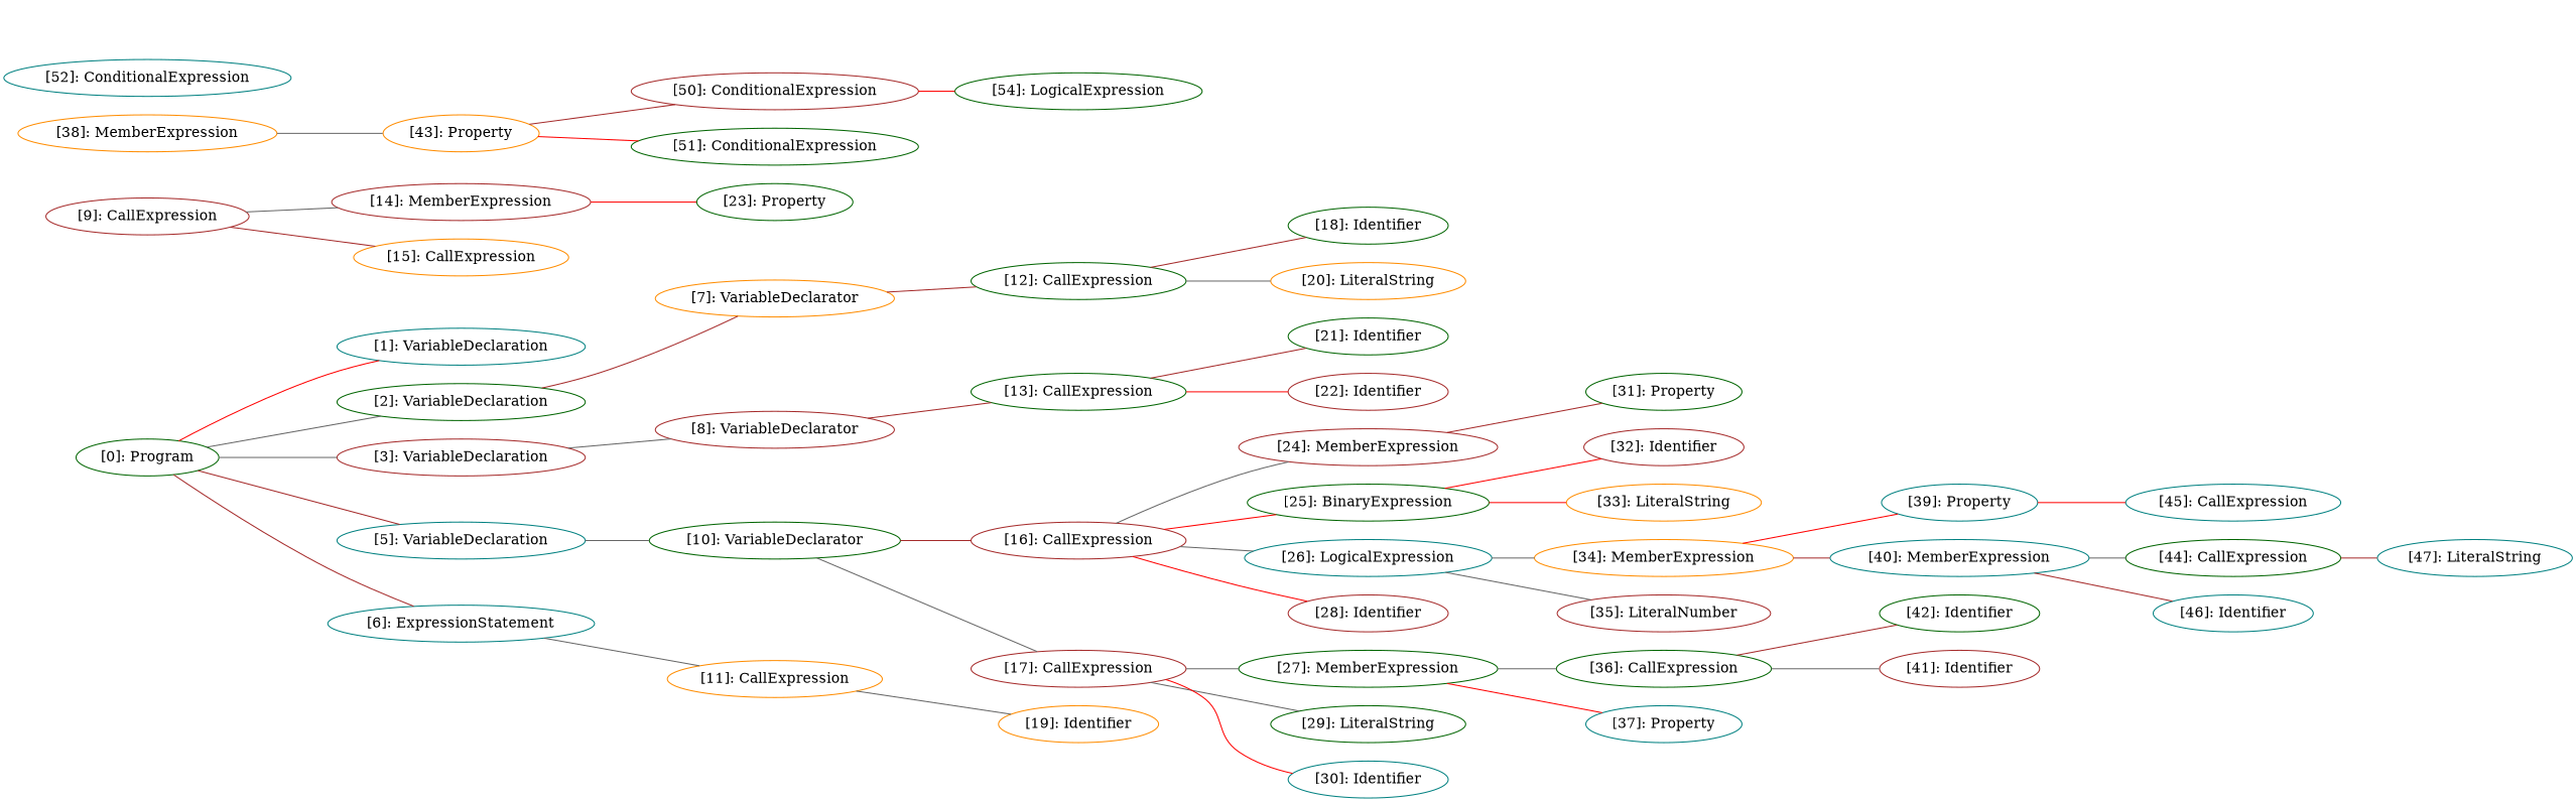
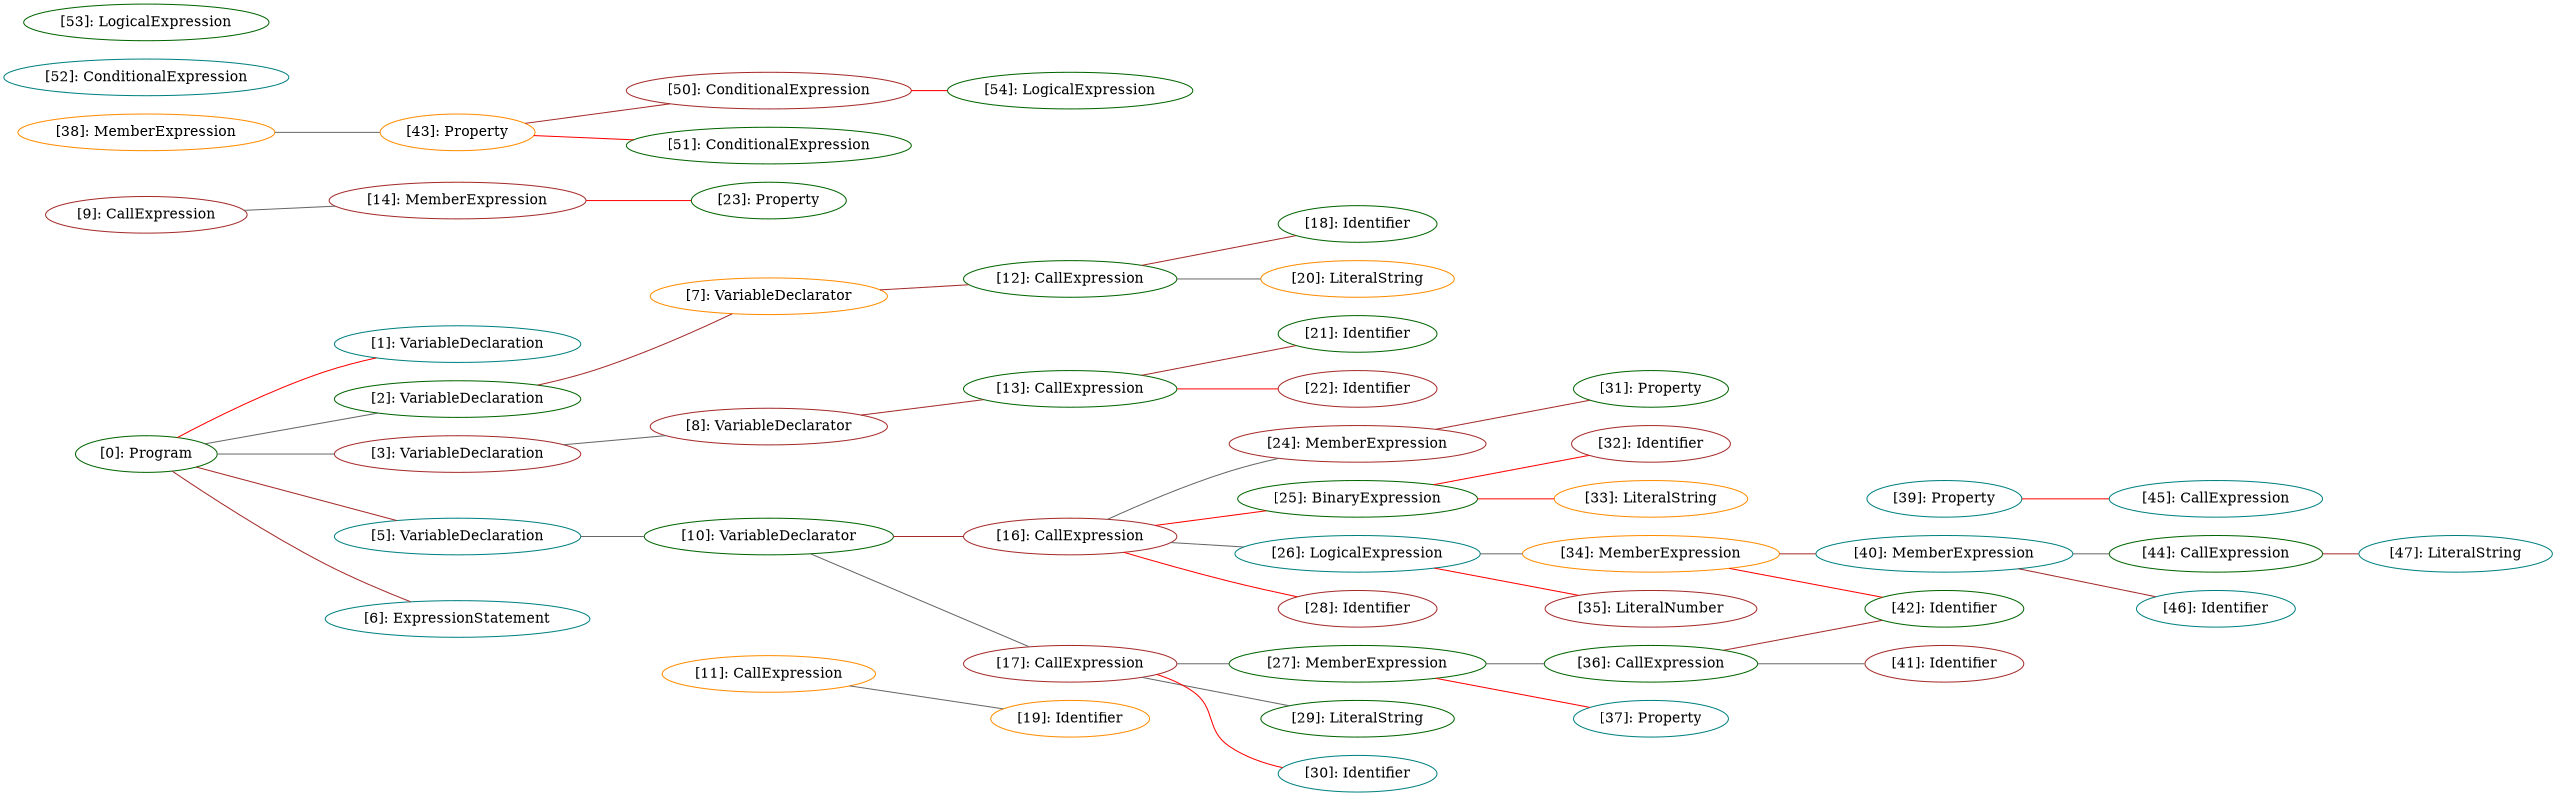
  graph {
    rankdir=LR
    node [color=darkgreen]
    edge [color=gray40]
    n1 [label="[0]: Program"]
    n2 [color=teal label="[1]: VariableDeclaration"]
    n3 [label="[2]: VariableDeclaration"]
    n4 [color=brown label="[3]: VariableDeclaration"]
    n5 [color=teal label="[5]: VariableDeclaration"]
    n6 [color=teal label="[6]: ExpressionStatement"]
    n7 [color=darkorange label="[7]: VariableDeclarator"]
    n8 [color=brown label="[8]: VariableDeclarator"]
    n9 [label="[10]: VariableDeclarator"]
    n10 [color=darkorange label="[11]: CallExpression"]
    n11 [label="[12]: CallExpression"]
    n12 [label="[13]: CallExpression"]
    n13 [color=brown label="[9]: CallExpression"]
    n14 [color=brown label="[14]: MemberExpression"]
-   n15 [color=darkorange label="[15]: CallExpression"]
    n16 [color=brown label="[16]: CallExpression"]
    n17 [color=brown label="[17]: CallExpression"]
    n18 [color=darkorange label="[19]: Identifier"]
    n19 [label="[18]: Identifier"]
    n20 [color=darkorange label="[20]: LiteralString"]
    n21 [label="[21]: Identifier"]
    n22 [color=brown label="[22]: Identifier"]
    n23 [label="[23]: Property"]
    n24 [color=brown label="[24]: MemberExpression"]
    n25 [label="[25]: BinaryExpression"]
    n26 [color=teal label="[26]: LogicalExpression"]
    n27 [color=brown label="[28]: Identifier"]
    n28 [label="[27]: MemberExpression"]
    n29 [label="[29]: LiteralString"]
    n30 [color=teal label="[30]: Identifier"]
    n31 [label="[31]: Property"]
    n32 [color=brown label="[32]: Identifier"]
    n33 [color=darkorange label="[33]: LiteralString"]
    n34 [color=darkorange label="[34]: MemberExpression"]
    n35 [color=brown label="[35]: LiteralNumber"]
    n36 [label="[36]: CallExpression"]
    n37 [color=teal label="[37]: Property"]
    n38 [color=teal label="[39]: Property"]
    n39 [color=teal label="[40]: MemberExpression"]
    n40 [color=brown label="[41]: Identifier"]
    n41 [label="[42]: Identifier"]
    n42 [color=teal label="[45]: CallExpression"]
    n43 [label="[44]: CallExpression"]
    n44 [color=teal label="[46]: Identifier"]
    n45 [color=darkorange label="[38]: MemberExpression"]
    n46 [color=darkorange label="[43]: Property"]
    n47 [color=brown label="[50]: ConditionalExpression"]
    n48 [label="[51]: ConditionalExpression"]
    n49 [color=teal label="[47]: LiteralString"]
    n50 [label="[54]: LogicalExpression"]
    n51 [color=teal label="[52]: ConditionalExpression"]
+   n52 [label="[53]: LogicalExpression"]
    n1 -- n2 [color=red]
    n1 -- n3
    n1 -- n4
    n1 -- n5 [color=brown]
    n1 -- n6 [color=brown]
    n3 -- n7 [color=brown]
    n4 -- n8
    n5 -- n9
-   n6 -- n10
    n7 -- n11 [color=brown]
    n8 -- n12 [color=brown]
    n9 -- n16 [color=brown]
    n9 -- n17
    n10 -- n18
    n11 -- n19 [color=brown]
    n11 -- n20
    n12 -- n21 [color=brown]
    n12 -- n22 [color=red]
    n13 -- n14
-   n13 -- n15 [color=brown]
    n14 -- n23 [color=red]
    n16 -- n24
    n16 -- n25 [color=red]
    n16 -- n26
    n16 -- n27 [color=red]
    n17 -- n28
    n17 -- n29
    n17 -- n30 [color=red]
    n24 -- n31 [color=brown]
    n25 -- n32 [color=red]
    n25 -- n33 [color=red]
    n26 -- n34
-   n26 -- n35
+   n26 -- n35 [color=red]
    n28 -- n36
    n28 -- n37 [color=red]
-   n34 -- n38 [color=red]
+   n34 -- n41 [color=red]
    n34 -- n39 [color=brown]
    n36 -- n40
    n36 -- n41 [color=brown]
    n38 -- n42 [color=red]
    n39 -- n43
    n39 -- n44 [color=brown]
    n43 -- n49 [color=brown]
    n45 -- n46
    n46 -- n47 [color=brown]
    n46 -- n48 [color=red]
    n47 -- n50 [color=red]
  }
